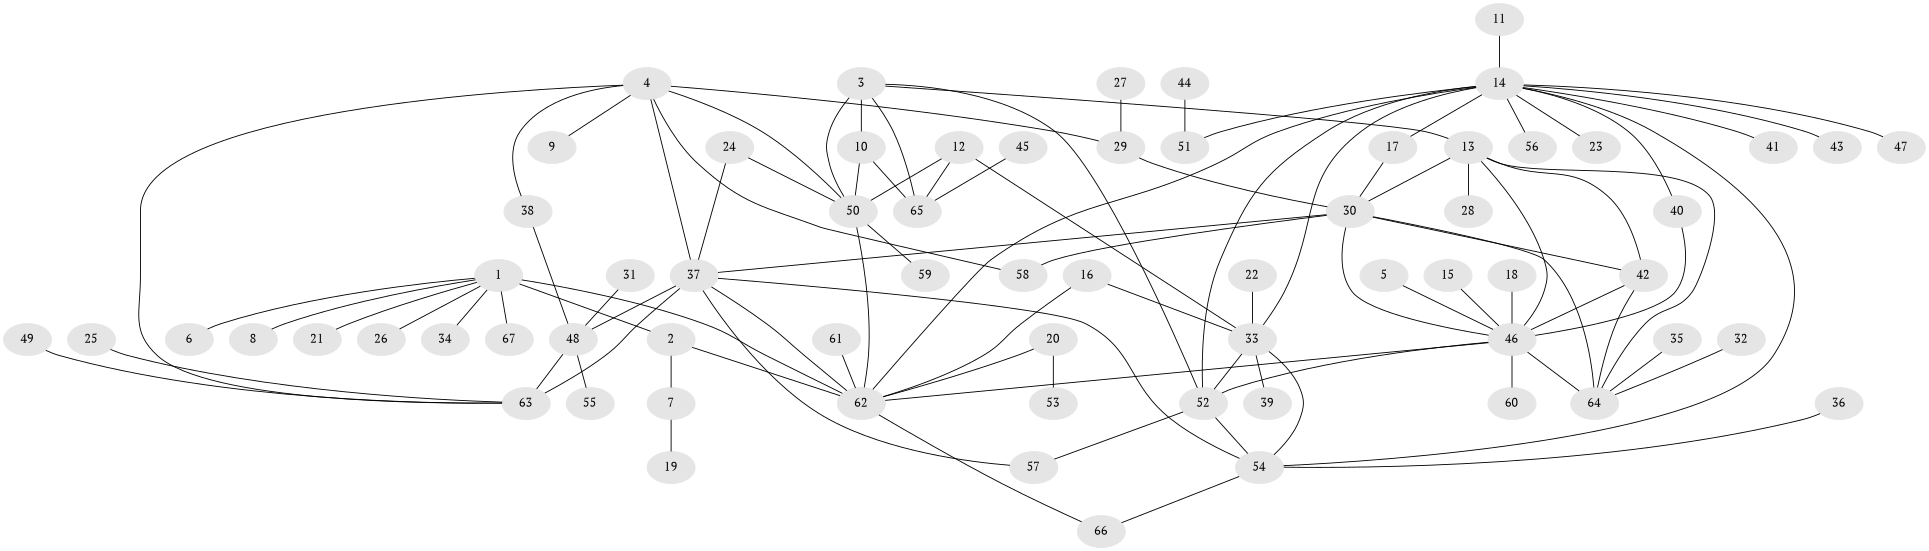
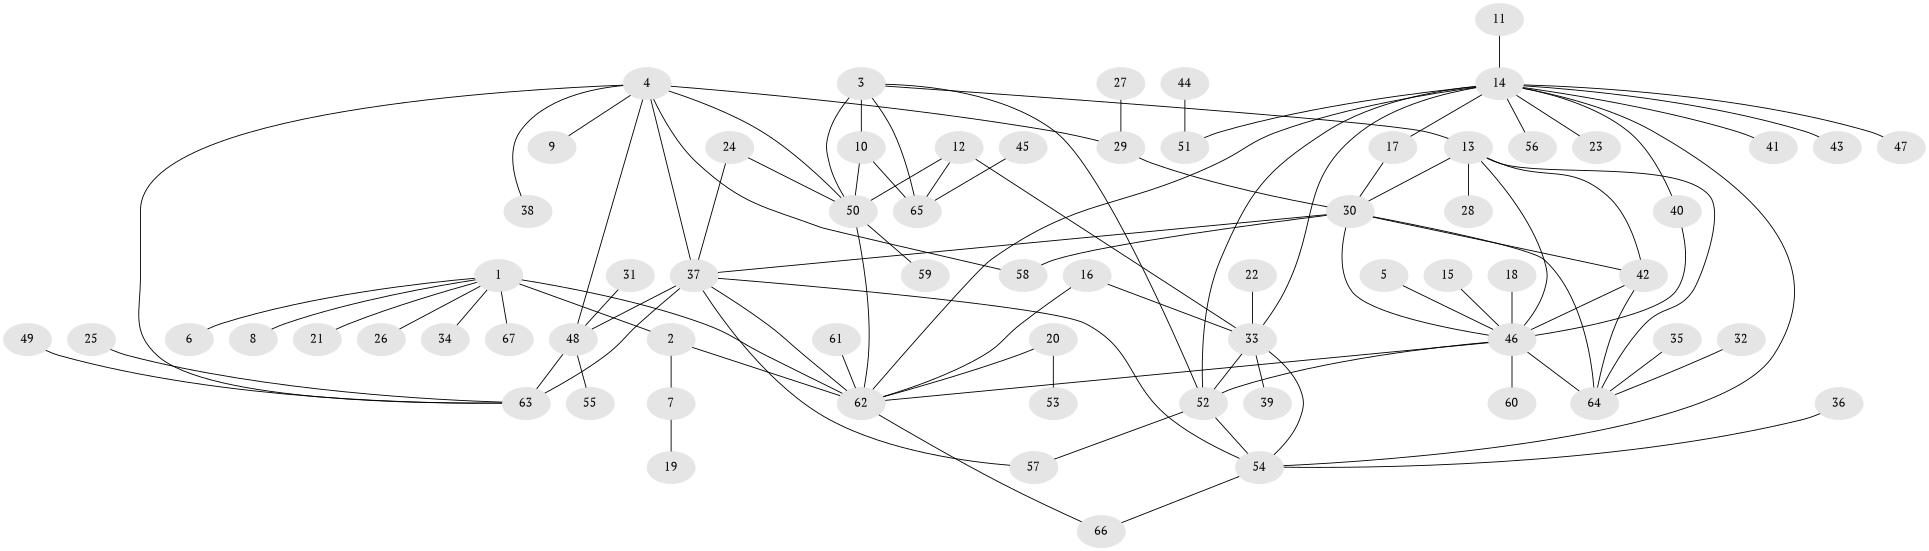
  graph {
    fontname="PT Serif"
    node [color=gray90 fontname="PT Serif" style=filled]
    edge [fontname="PT Serif" weight=1.0]
    1
    2
    6
    8
    21
    26
    34
    62
    67
    7
    66
    19
    3
    10
    13
    50
    52
    65
    46
    28
    30
    42
    64
    59
    54
    57
    4
    9
    29
    37
    38
    48
    58
    63
    55
    5
    60
    11
    14
    33
    17
    23
    40
    41
    43
    47
    51
    56
    12
    39
    15
    16
    18
    20
    53
    22
    24
    25
    27
    31
    32
    35
    36
    44
    45
    49
    61
    1 -- 2 [weight=4.0]
    1 -- 6
    1 -- 8
    1 -- 21
    1 -- 26
    1 -- 34
    1 -- 62 [weight=4.0]
    1 -- 67
    2 -- 62
    2 -- 7
    62 -- 66
    7 -- 19
    3 -- 10 [weight=4.0]
    3 -- 13
    3 -- 50 [weight=2.0]
    3 -- 52
    3 -- 65 [weight=2.0]
    10 -- 50 [weight=2.0]
    10 -- 65 [weight=2.0]
    13 -- 46 [weight=2.0]
    13 -- 28
    13 -- 30
    13 -- 42
    13 -- 64
    50 -- 62 [weight=2.0]
    50 -- 59
    52 -- 54 [weight=2.0]
    52 -- 57
    46 -- 62
    46 -- 52
    46 -- 64 [weight=2.0]
    46 -- 60
    30 -- 46 [weight=2.0]
    30 -- 42
    30 -- 64
    30 -- 37
    30 -- 58
    42 -- 46 [weight=2.0]
    42 -- 64
    54 -- 66
    4 -- 50
    4 -- 9
    4 -- 29
    4 -- 37 [weight=3.0]
    4 -- 38
-   38 -- 48
+   4 -- 48
    4 -- 58
    4 -- 63
    29 -- 30
    37 -- 62
    37 -- 54
    37 -- 57
    37 -- 48 [weight=3.0]
    37 -- 63 [weight=3.0]
    48 -- 63
    48 -- 55
    5 -- 46
    11 -- 14
    14 -- 62
    14 -- 52 [weight=2.0]
    14 -- 54
    14 -- 33 [weight=2.0]
    14 -- 17
    14 -- 23
    14 -- 40
    14 -- 41
    14 -- 43
    14 -- 47
    14 -- 51
    14 -- 56
    33 -- 52 [weight=4.0]
    33 -- 54 [weight=2.0]
    33 -- 39
    17 -- 30
    40 -- 46
    12 -- 50
    12 -- 65
    12 -- 33
    15 -- 46
    16 -- 62
    16 -- 33
    18 -- 46
    20 -- 62
    20 -- 53
    22 -- 33
    24 -- 50
    24 -- 37
    25 -- 63
    27 -- 29
    31 -- 48
    32 -- 64
    35 -- 64
    36 -- 54
    44 -- 51
    45 -- 65
    49 -- 63
    61 -- 62
  }
